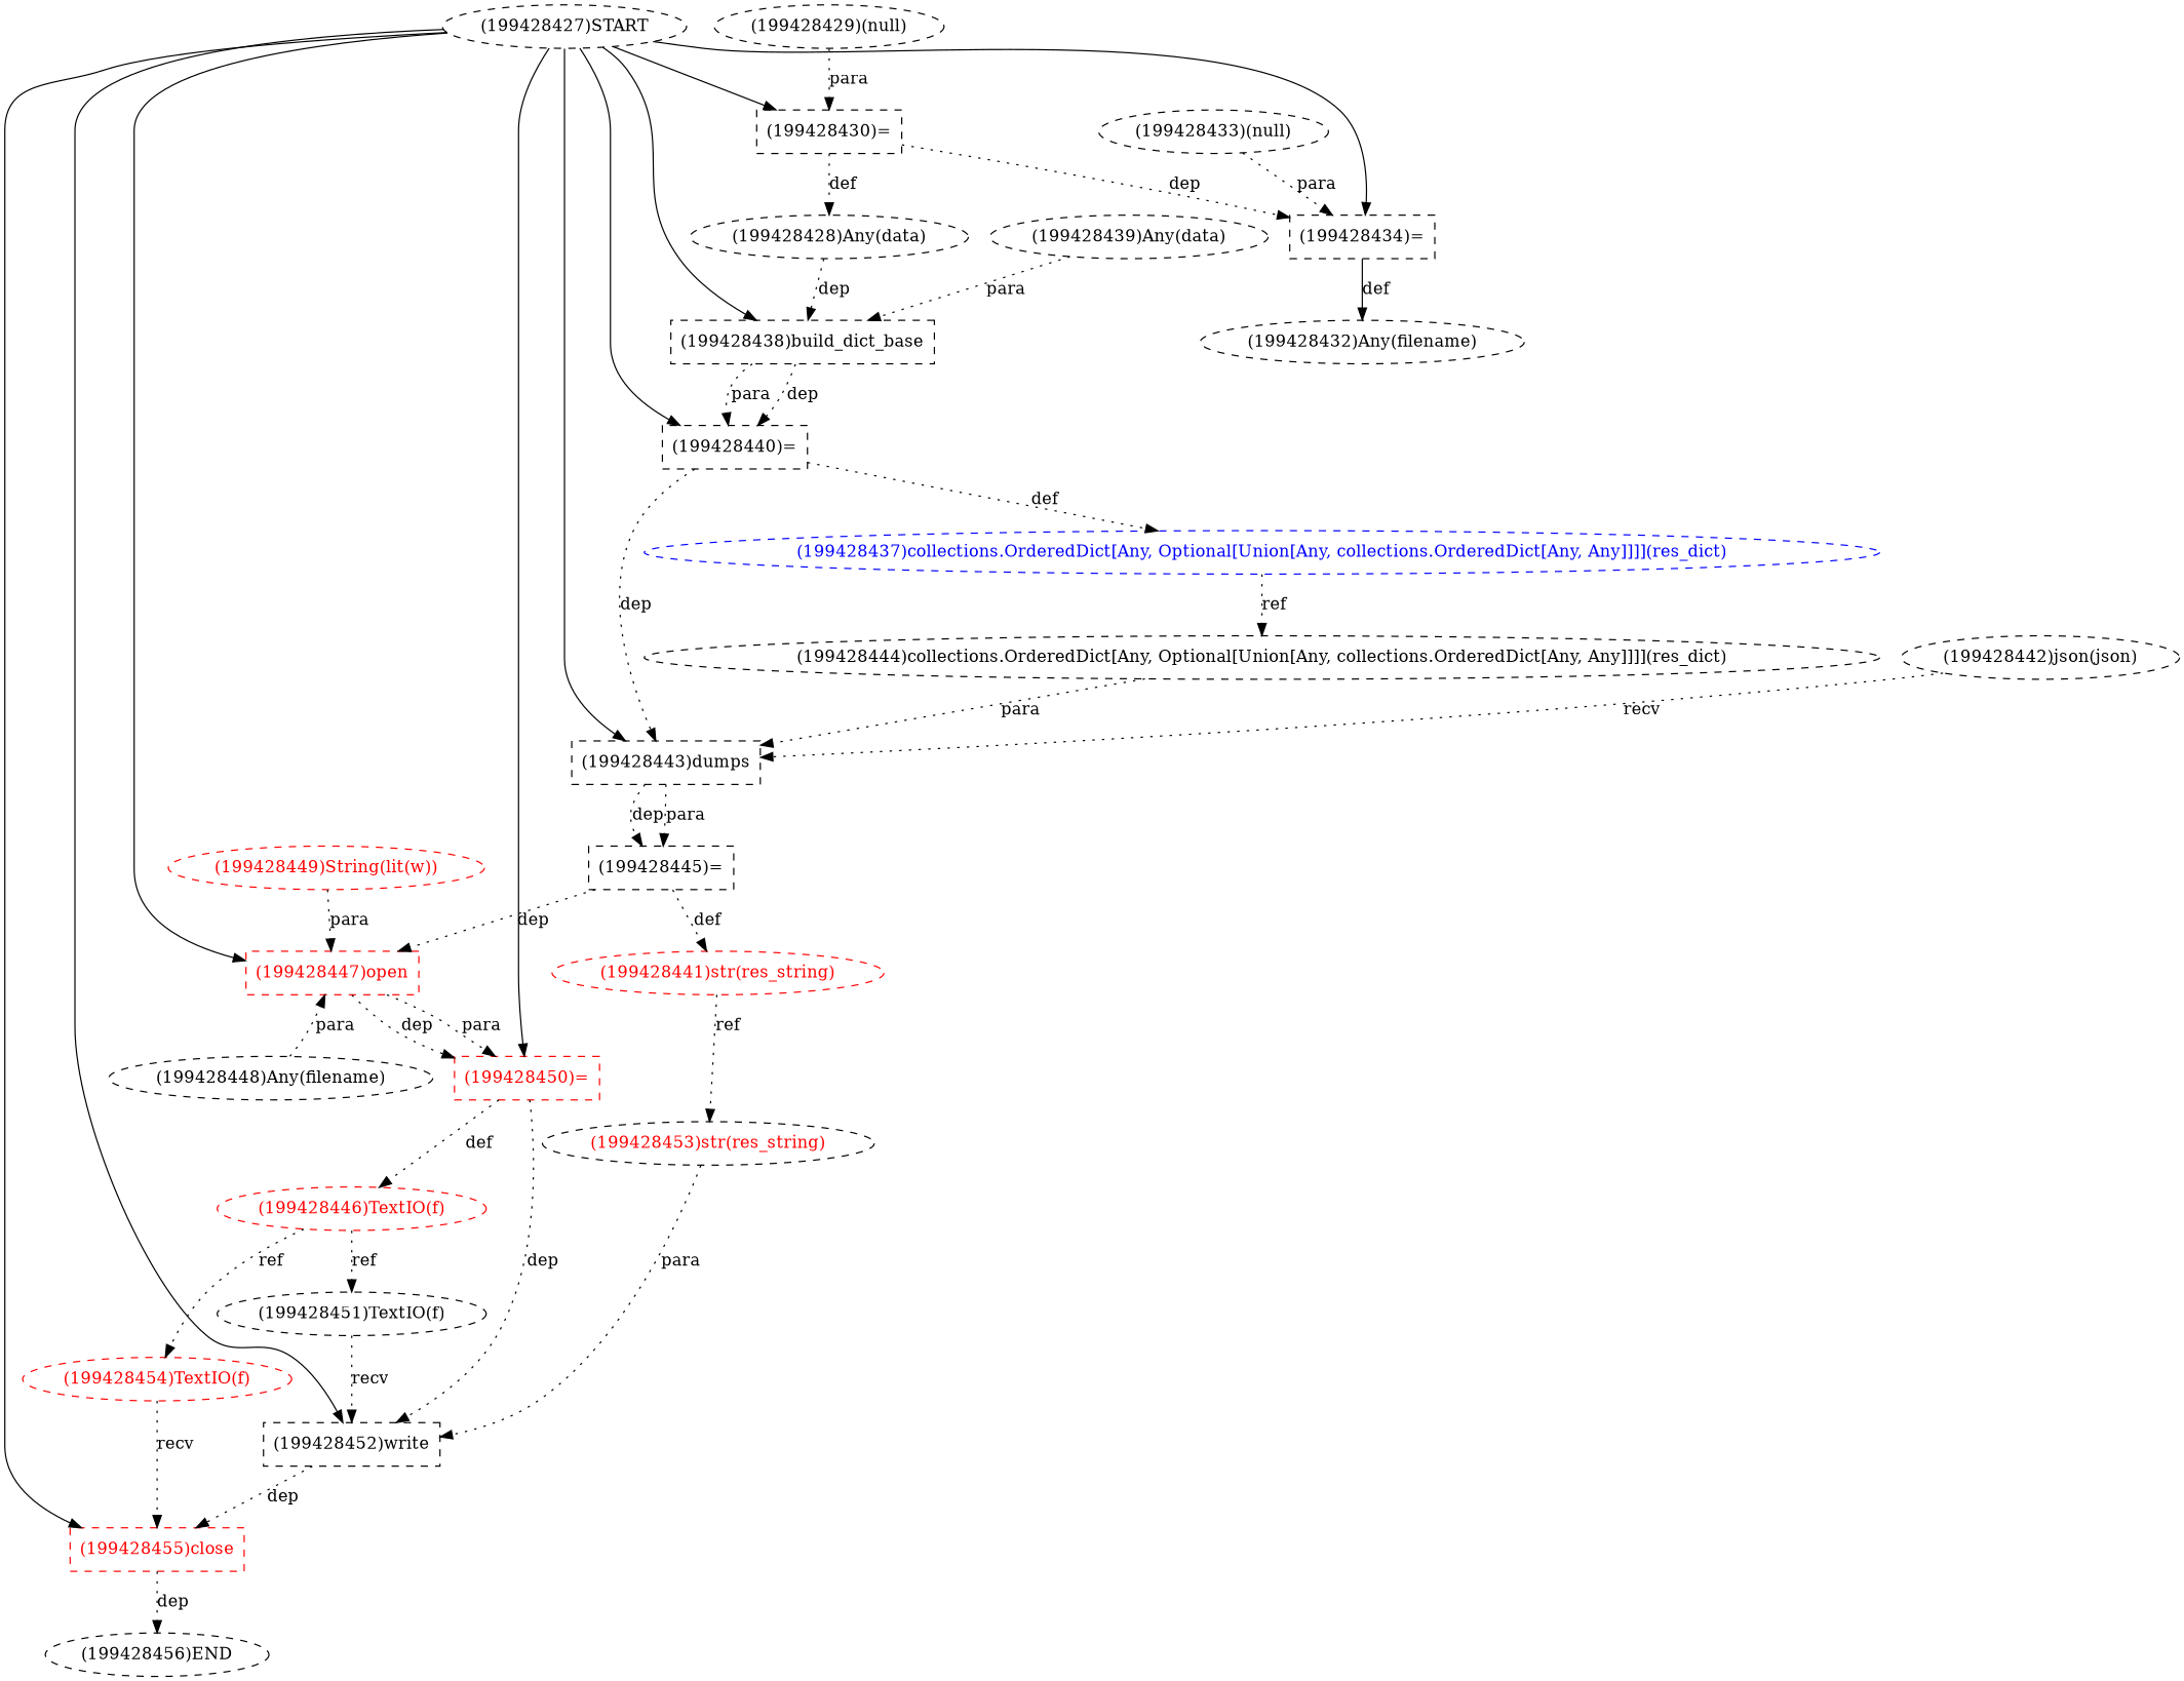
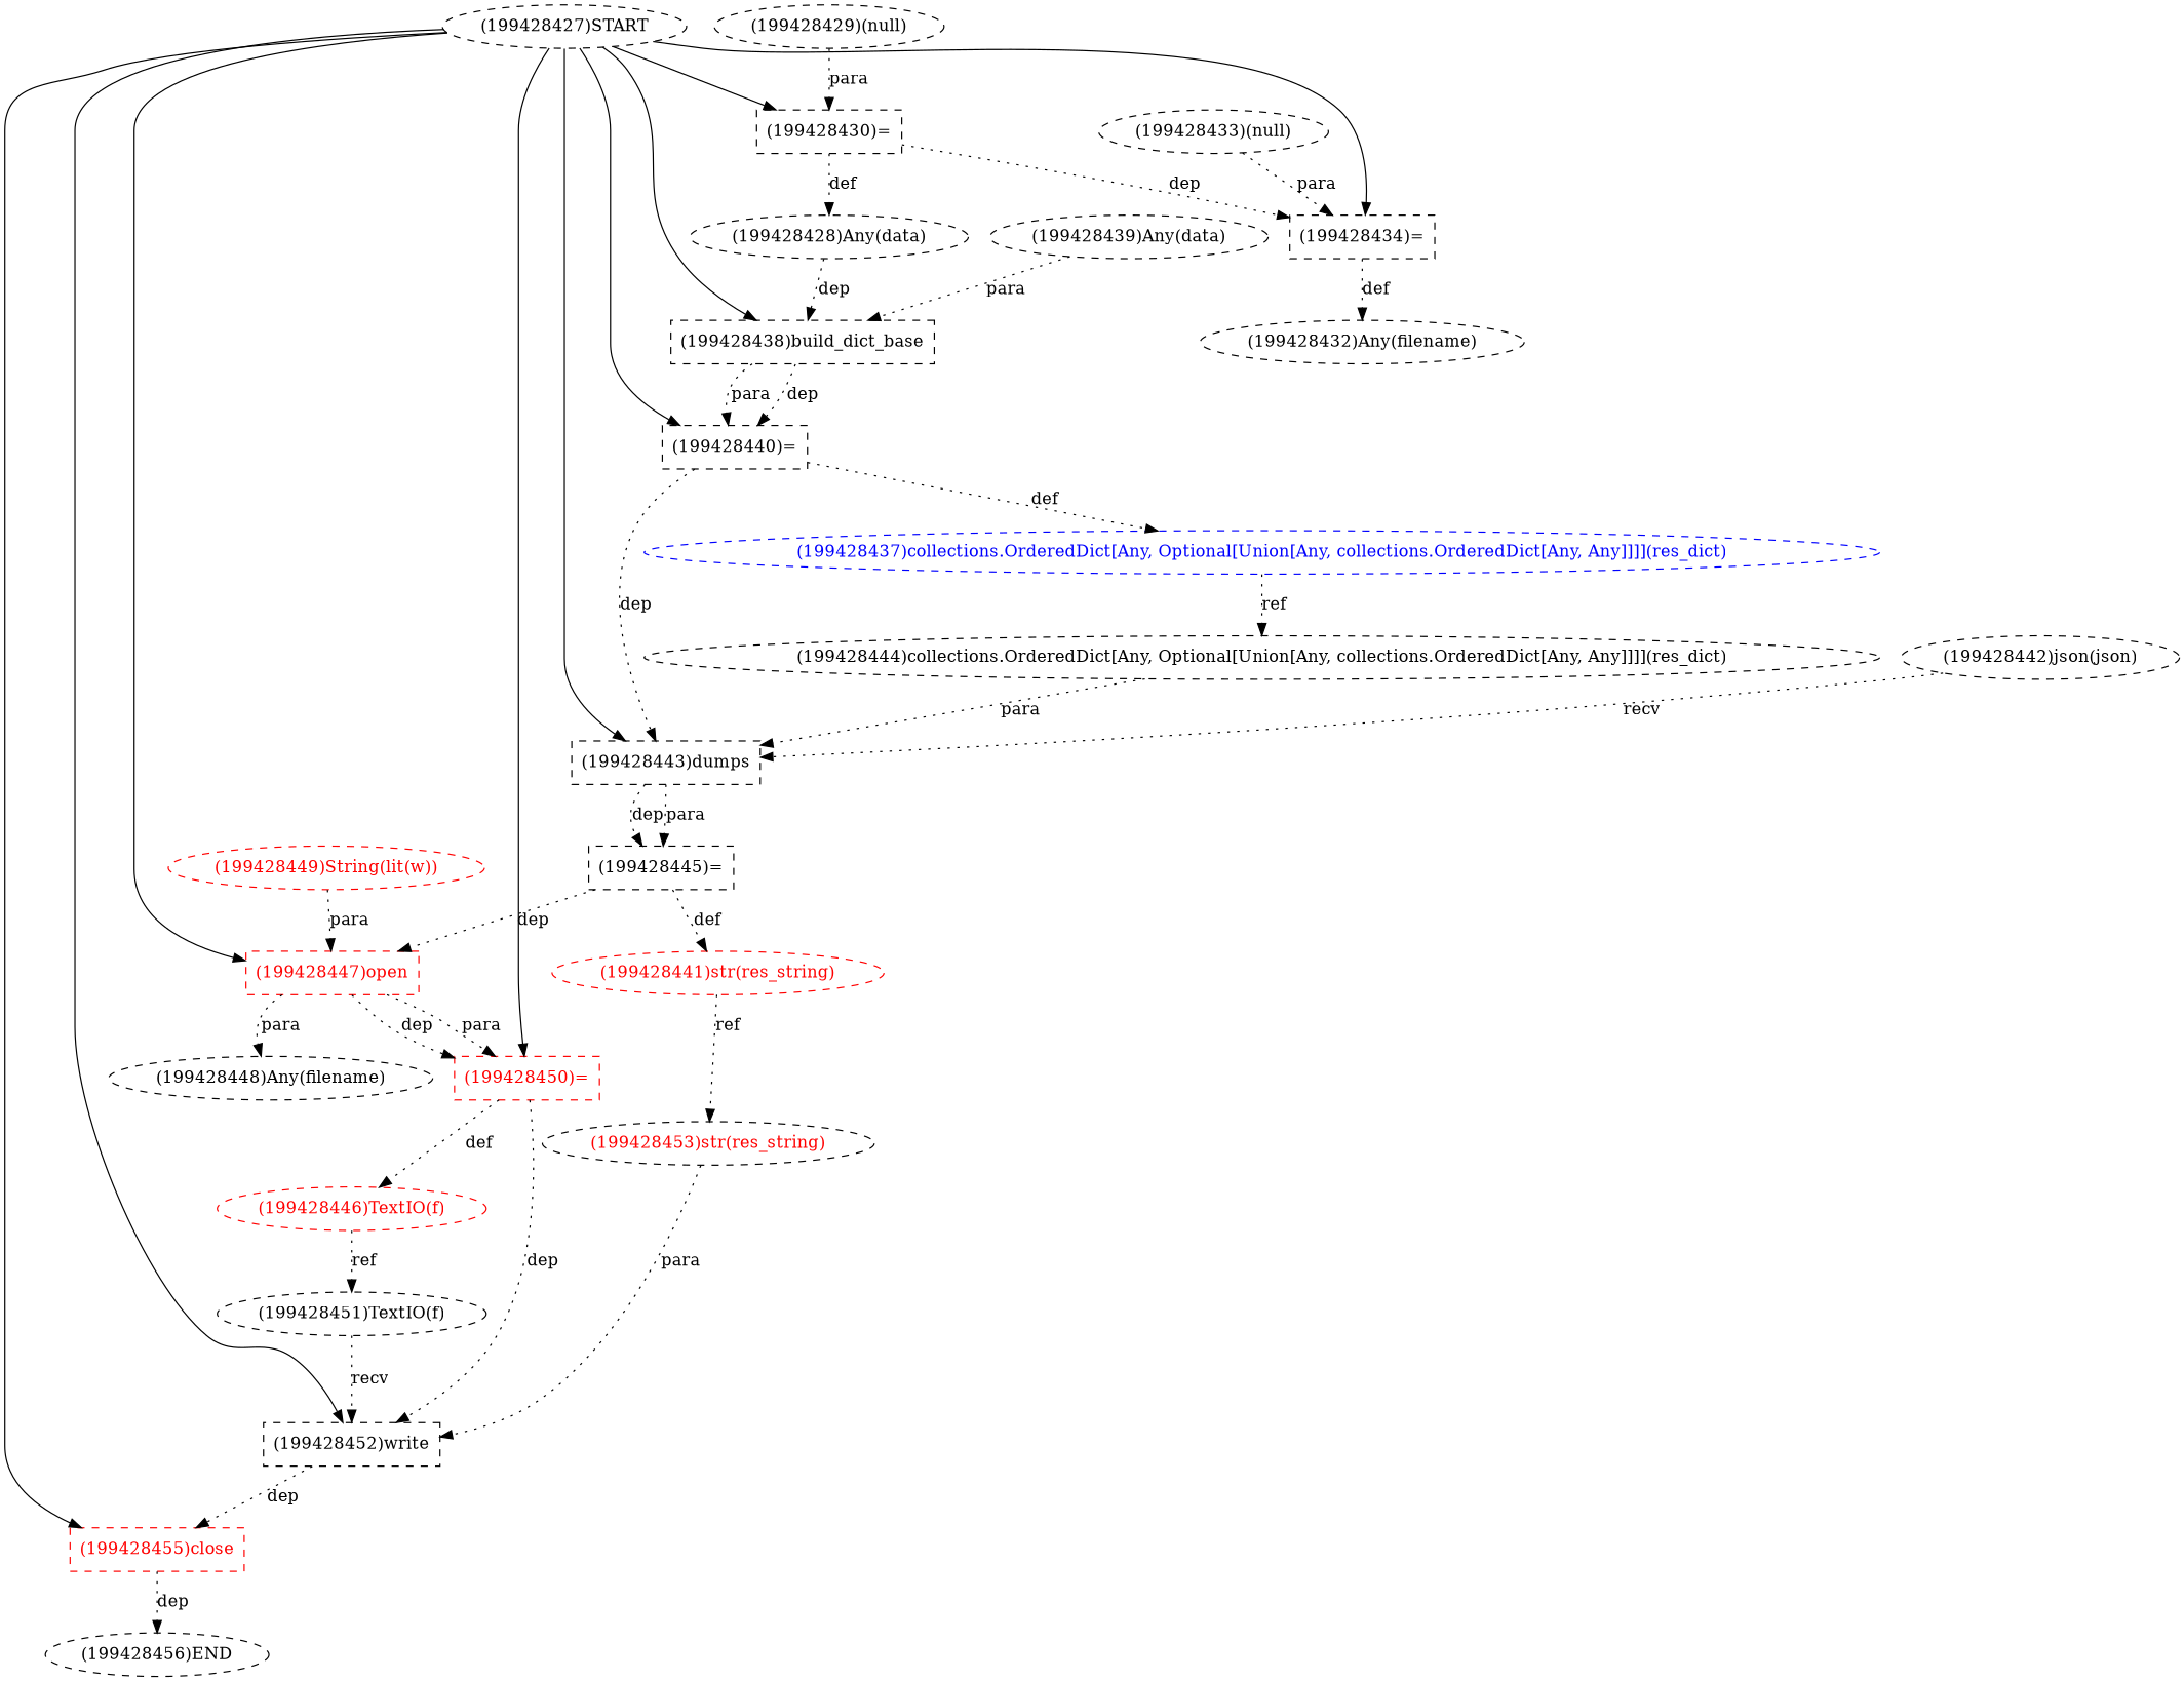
  digraph {
    node [shape=ellipse style=dashed]
    edge [style=dotted]
    n1 [color=blue fontcolor=blue label="(199428437)collections.OrderedDict[Any, Optional[Union[Any, collections.OrderedDict[Any, Any]]]](res_dict)"]
    n2 [label="(199428444)collections.OrderedDict[Any, Optional[Union[Any, collections.OrderedDict[Any, Any]]]](res_dict)"]
    n3 [label="(199428443)dumps" shape=box]
    n4 [label="(199428432)Any(filename)"]
    n5 [label="(199428445)=" shape=box]
    n6 [color=red fontcolor=red label="(199428441)str(res_string)"]
    n7 [color=red fontcolor=red label="(199428447)open" shape=box]
    n8 [fontcolor=red label="(199428453)str(res_string)"]
    n9 [color=red fontcolor=red label="(199428450)=" shape=box]
-   n10 [color=red fontcolor=red label="(199428454)TextIO(f)"]
    n11 [color=red fontcolor=red label="(199428455)close" shape=box]
    n12 [label="(199428456)END" shape=""]
    n13 [label="(199428451)TextIO(f)"]
    n14 [label="(199428452)write" shape=box]
    n15 [color=red fontcolor=red label="(199428446)TextIO(f)"]
    n16 [color=red fontcolor=red label="(199428449)String(lit(w))"]
    n17 [label="(199428439)Any(data)"]
    n18 [label="(199428438)build_dict_base" shape=box]
    n19 [label="(199428440)=" shape=box]
    n20 [label="(199428448)Any(filename)"]
    n21 [label="(199428433)(null)"]
    n22 [label="(199428434)=" shape=box]
    n23 [label="(199428430)=" shape=box]
    n24 [label="(199428428)Any(data)"]
    n25 [label="(199428442)json(json)"]
    n26 [label="(199428429)(null)"]
    n27 [label="(199428427)START" shape=""]
    n1 -> n2 [label=ref]
    n2 -> n3 [label=para]
    n3 -> n5 [label=dep]
    n3 -> n5 [label=para]
    n5 -> n6 [label=def]
    n5 -> n7 [label=dep]
    n6 -> n8 [label=ref]
    n7 -> n9 [label=dep]
    n7 -> n9 [label=para]
    n8 -> n14 [label=para]
    n9 -> n14 [label=dep]
    n9 -> n15 [label=def]
-   n10 -> n11 [label=recv]
    n11 -> n12 [label=dep]
    n13 -> n14 [label=recv]
    n14 -> n11 [label=dep]
-   n15 -> n10 [label=ref]
    n15 -> n13 [label=ref]
    n16 -> n7 [label=para]
    n17 -> n18 [label=para]
    n18 -> n19 [label=dep]
    n18 -> n19 [label=para]
    n19 -> n1 [label=def]
    n19 -> n3 [label=dep]
-   n20 -> n7 [label=para]
+   n7 -> n20 [label=para]
    n21 -> n22 [label=para]
-   n22 -> n4 [label=def style=solid]
+   n22 -> n4 [label=def]
    n23 -> n22 [label=dep]
    n23 -> n24 [label=def]
    n24 -> n18 [label=dep]
    n25 -> n3 [label=recv]
    n26 -> n23 [label=para]
    n27 -> n3 [style=solid]
    n27 -> n7 [style=solid]
    n27 -> n9 [style=solid]
    n27 -> n11 [style=solid]
    n27 -> n14 [style=solid]
    n27 -> n18 [style=solid]
    n27 -> n19 [style=solid]
    n27 -> n22 [style=solid]
    n27 -> n23 [style=solid]
  }
